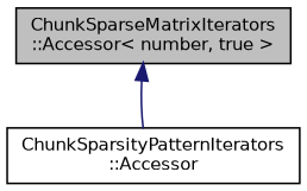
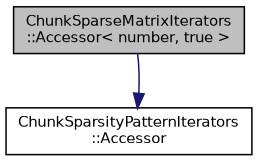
  digraph {
    node [color=black fontname=Helvetica fontsize=10 shape=record style=filled]
    n1 [fillcolor=grey75 fontcolor=black height=0.2 label="ChunkSparseMatrixIterators\l::Accessor\< number, true \>" width=0.4]
    n2 [fillcolor=white height=0.2 label="ChunkSparsityPatternIterators\l::Accessor" width=0.4]
-   n1 -> n2 [color=midnightblue dir=back fontname=Helvetica fontsize=10 labelfontname=Helvetica labelfontsize=10 style=solid]
+   n2 -> n1 [color=midnightblue dir=back fontname=Helvetica fontsize=10 labelfontname=Helvetica labelfontsize=10 style=solid]
  }
